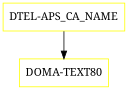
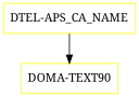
  digraph {
    fontname="Noto Serif"
    node [color=yellow shape=box fontname="Noto Serif"]
    "DTEL-APS_CA_NAME"
-   "DOMA-TEXT80"
+   "DOMA-TEXT80" [label="DOMA-TEXT90"]
    "DTEL-APS_CA_NAME" -> "DOMA-TEXT80" [fontname="Noto Serif"]
  }
